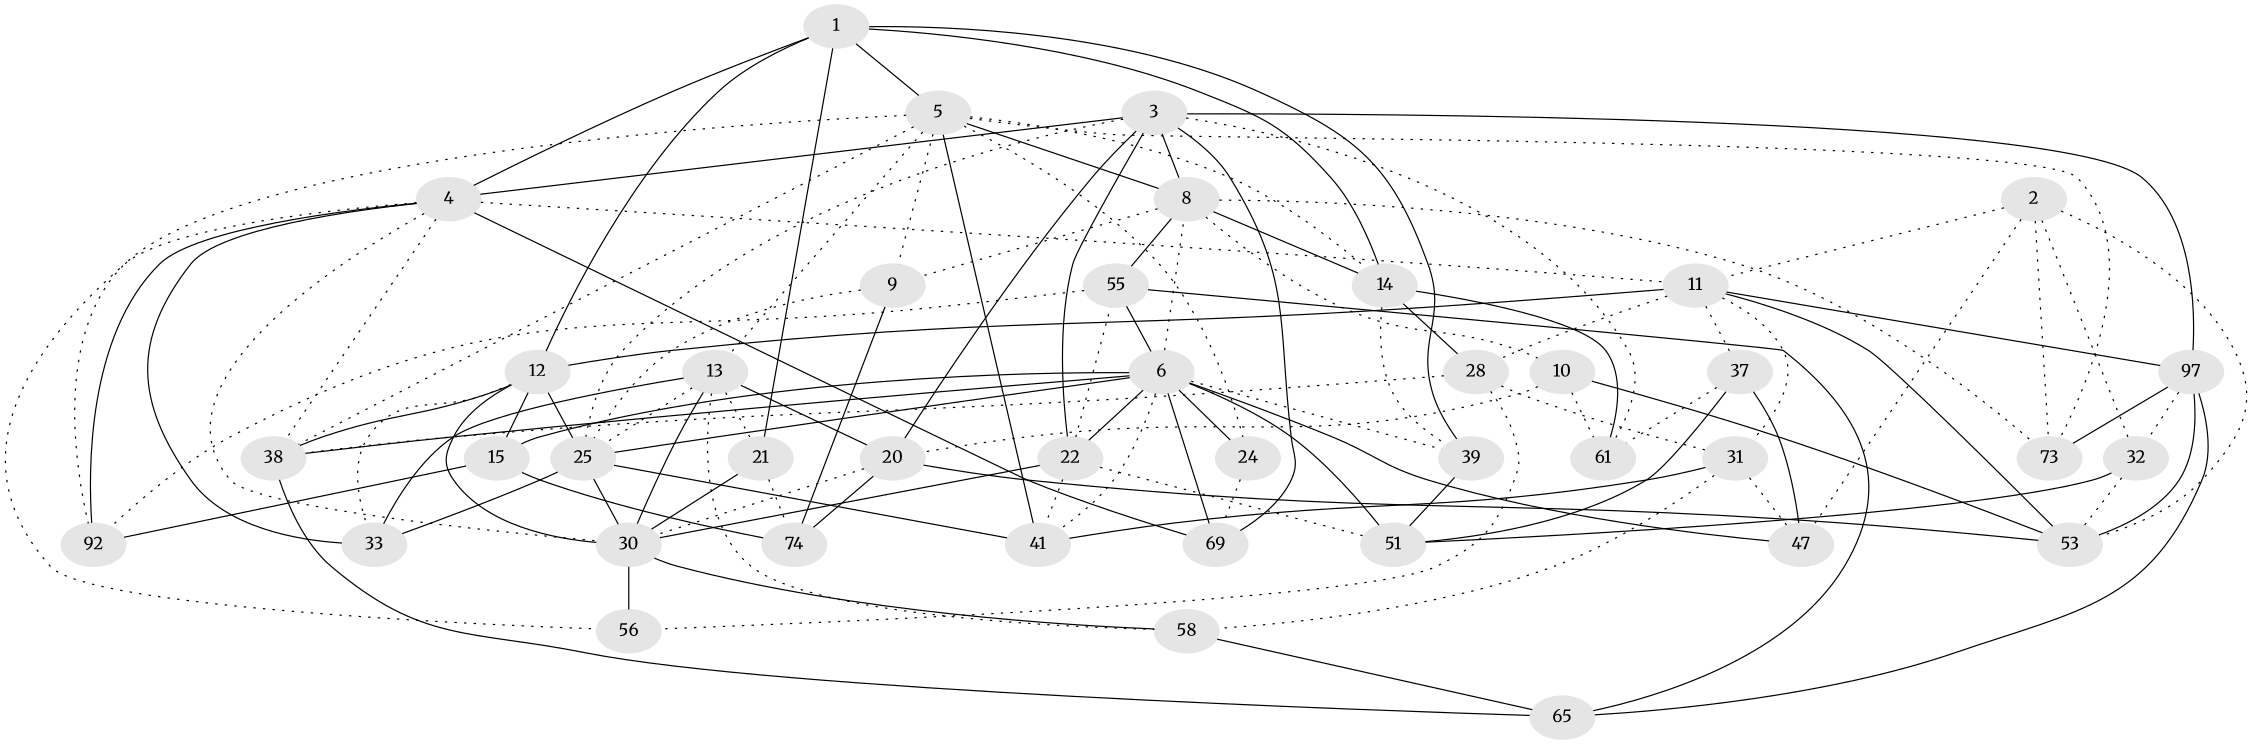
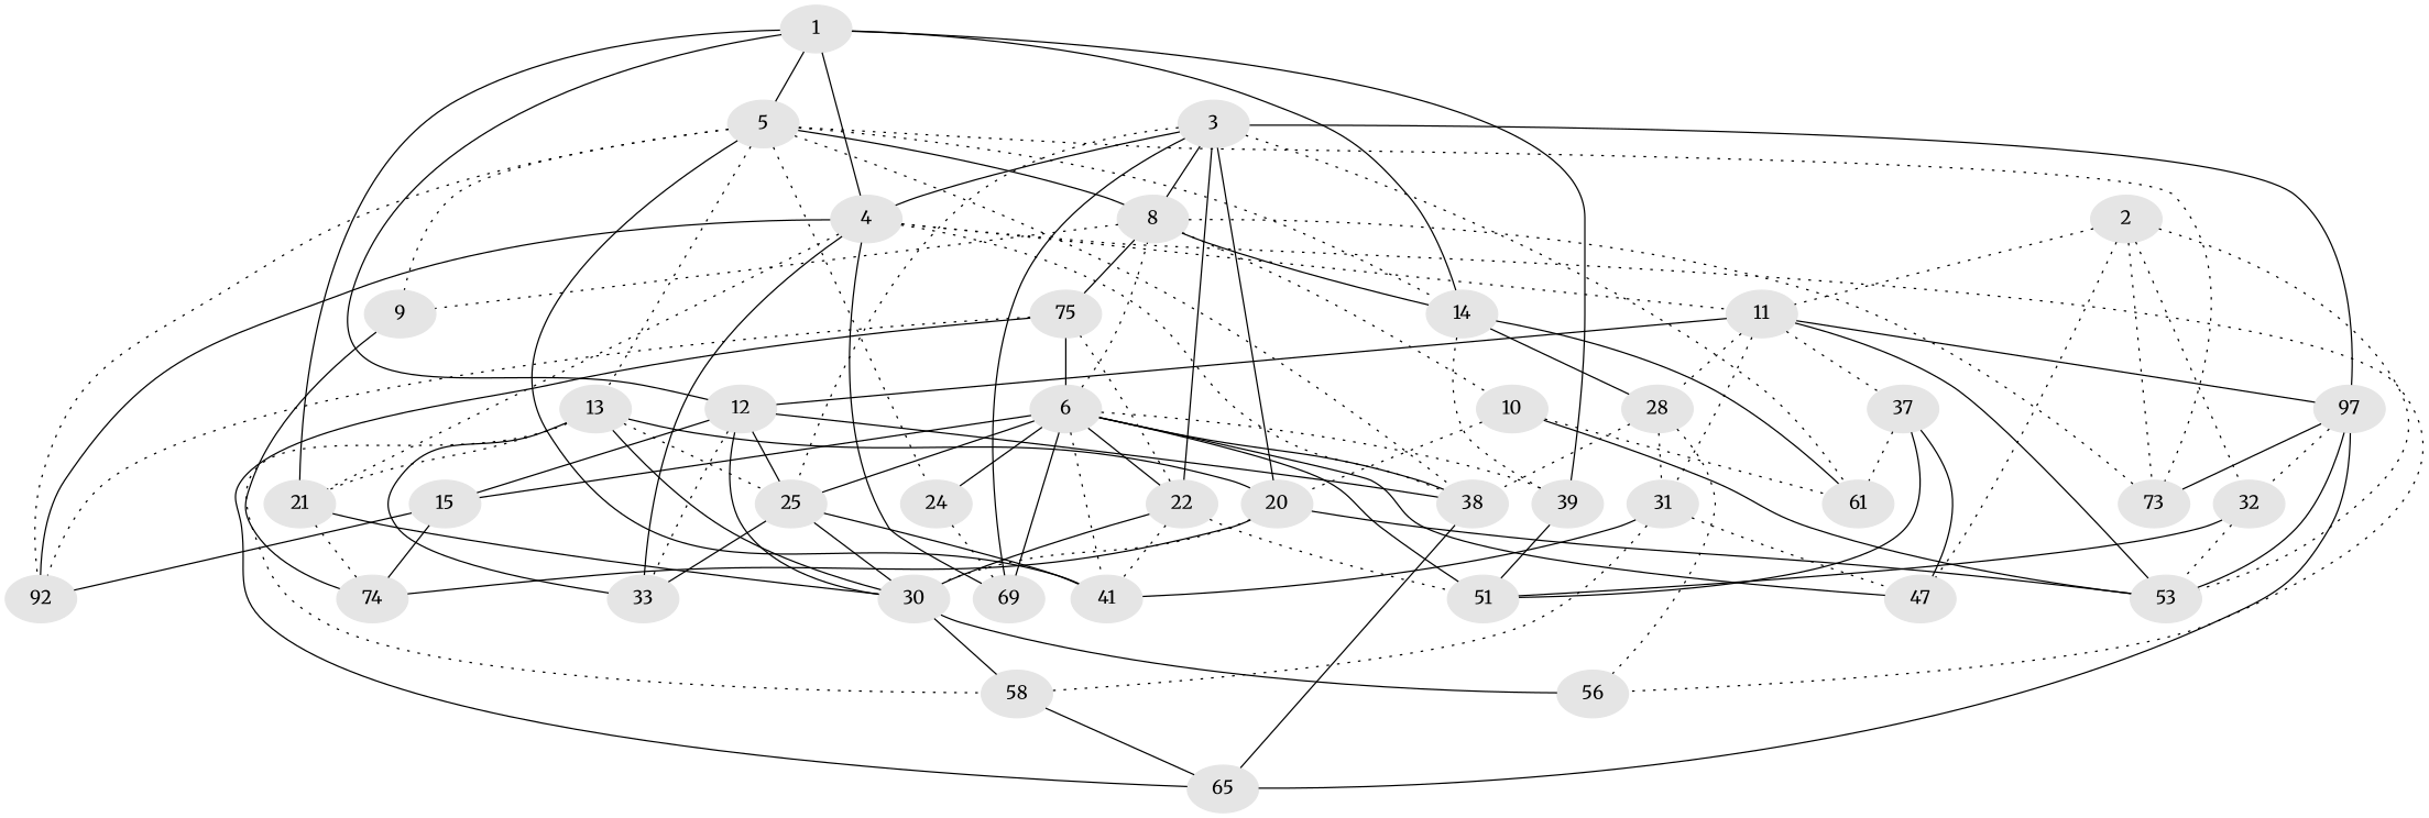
  graph {
    fontname=Merriweather
    node [color=gray90 fontname=Merriweather style=filled]
    edge [fontname=Merriweather style=solid]
    1 [super="+54"]
    4 [super="+45+16+64"]
    5 [super="+34+26"]
    12 [super="+72+57"]
    14 [super="+23"]
    21 [super="+67"]
    39
    11 [super="+43+49"]
    69
    30 [super="+70"]
    33
    38 [super="+71"]
    56
    n14 [label=92]
    73
    8 [super="+77+18"]
    9
    13 [super="+40"]
    24
    41 [super="+42"]
    25 [super="+35+82"]
    15
    61
    28 [super="+63"]
    74
    51 [super="+68"]
    2 [super="+76"]
    32
    47
    53 [super="+81"]
    n31 [label=97 super="+36"]
    31
    37
    3 [super="+80+17"]
    20 [super="+75"]
    22 [super="+29"]
    10
-   55
+   55 [label=75]
    65
    58
    6 [super="+7+19+44"]
    1 -- 4
    1 -- 5
    1 -- 12
    1 -- 14
    1 -- 21
    1 -- 39
    4 -- 11 [style=dotted weight=2]
    4 -- 69
-   4 -- 30 [style=dotted]
+   4 -- 21 [style=dotted]
    4 -- 33
    4 -- 38 [style=dotted]
    4 -- 56 [style=dotted]
    4 -- n14
    5 -- 14 [style=dotted]
    5 -- 38 [style=dotted]
    5 -- n14 [style=dotted]
    5 -- 73 [style=dotted]
    5 -- 8
    5 -- 9 [style=dotted]
    5 -- 13 [style=dotted]
    5 -- 24 [style=dotted]
    5 -- 41 [weight=2]
    12 -- 30
    12 -- 33 [style=dotted]
    12 -- 38
    12 -- 25
    12 -- 15
    14 -- 39 [style=dotted]
    14 -- 61
    14 -- 28
    21 -- 30
    21 -- 74 [style=dotted]
    39 -- 51
    11 -- 12 [weight=2]
    11 -- 28 [style=dotted]
    11 -- 53
    11 -- n31
    11 -- 31 [style=dotted]
    11 -- 37 [style=dotted]
    30 -- 56 [weight=2]
    30 -- 58
    38 -- 65
    8 -- 14
    8 -- 73 [style=dotted]
    8 -- 9 [style=dotted]
    8 -- 10 [style=dotted]
    8 -- 55
-   9 -- 25 [style=dotted]
    9 -- 74
    13 -- 21 [style=dotted weight=2]
    13 -- 30
    13 -- 33
    13 -- 25 [style=dotted]
    13 -- 20
    13 -- 58 [style=dotted]
    24 -- 69 [style=dotted]
    25 -- 30
    25 -- 33
    25 -- 41
    15 -- n14
    15 -- 74
    28 -- 38 [style=dotted]
    28 -- 56 [style=dotted]
    28 -- 31 [style=dotted]
    2 -- 11 [style=dotted]
    2 -- 73 [style=dotted]
    2 -- 32 [style=dotted]
    2 -- 47 [style=dotted]
    2 -- 53 [style=dotted]
    32 -- 51
    32 -- 53 [style=dotted]
    n31 -- 73
    n31 -- 32 [style=dotted]
    n31 -- 53
    n31 -- 65
    31 -- 41
    31 -- 47 [style=dotted]
    31 -- 58 [style=dotted]
    37 -- 61 [style=dotted]
    37 -- 51
    37 -- 47
    3 -- 4
    3 -- 69
    3 -- 8
    3 -- 25 [style=dotted]
    3 -- 61 [style=dotted]
    3 -- n31
    3 -- 20
    3 -- 22
    20 -- 30 [style=dotted]
    20 -- 74
    20 -- 53
    22 -- 30
    22 -- 41 [style=dotted]
    22 -- 51 [style=dotted]
    22 -- 55 [style=dotted]
    10 -- 61 [style=dotted]
    10 -- 53
    10 -- 20 [style=dotted]
    55 -- n14 [style=dotted]
    55 -- 65
    55 -- 6
    58 -- 65
    6 -- 39 [style=dotted]
    6 -- 69
    6 -- 38
    6 -- 8 [style=dotted]
    6 -- 24 [weight=2]
    6 -- 41 [style=dotted]
    6 -- 25
    6 -- 15
    6 -- 51 [weight=2]
    6 -- 47
    6 -- 22
  }
